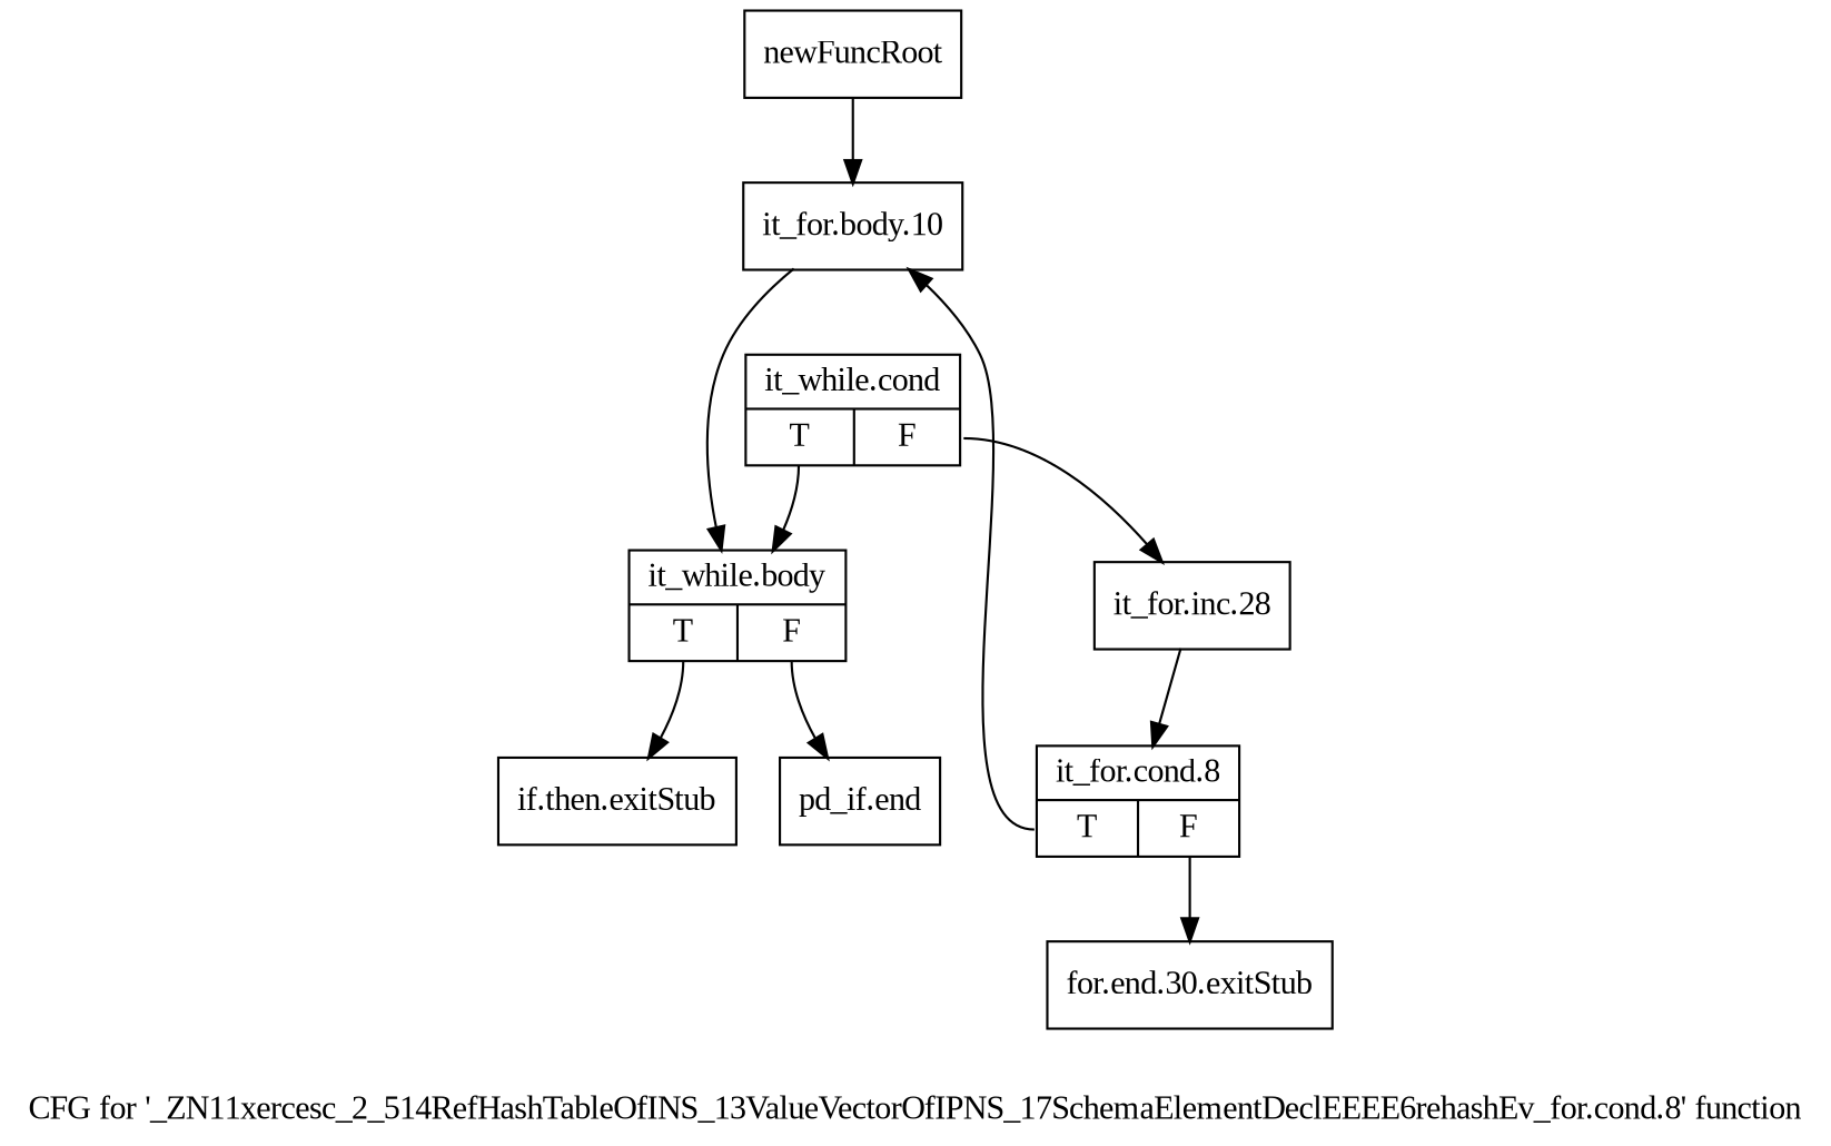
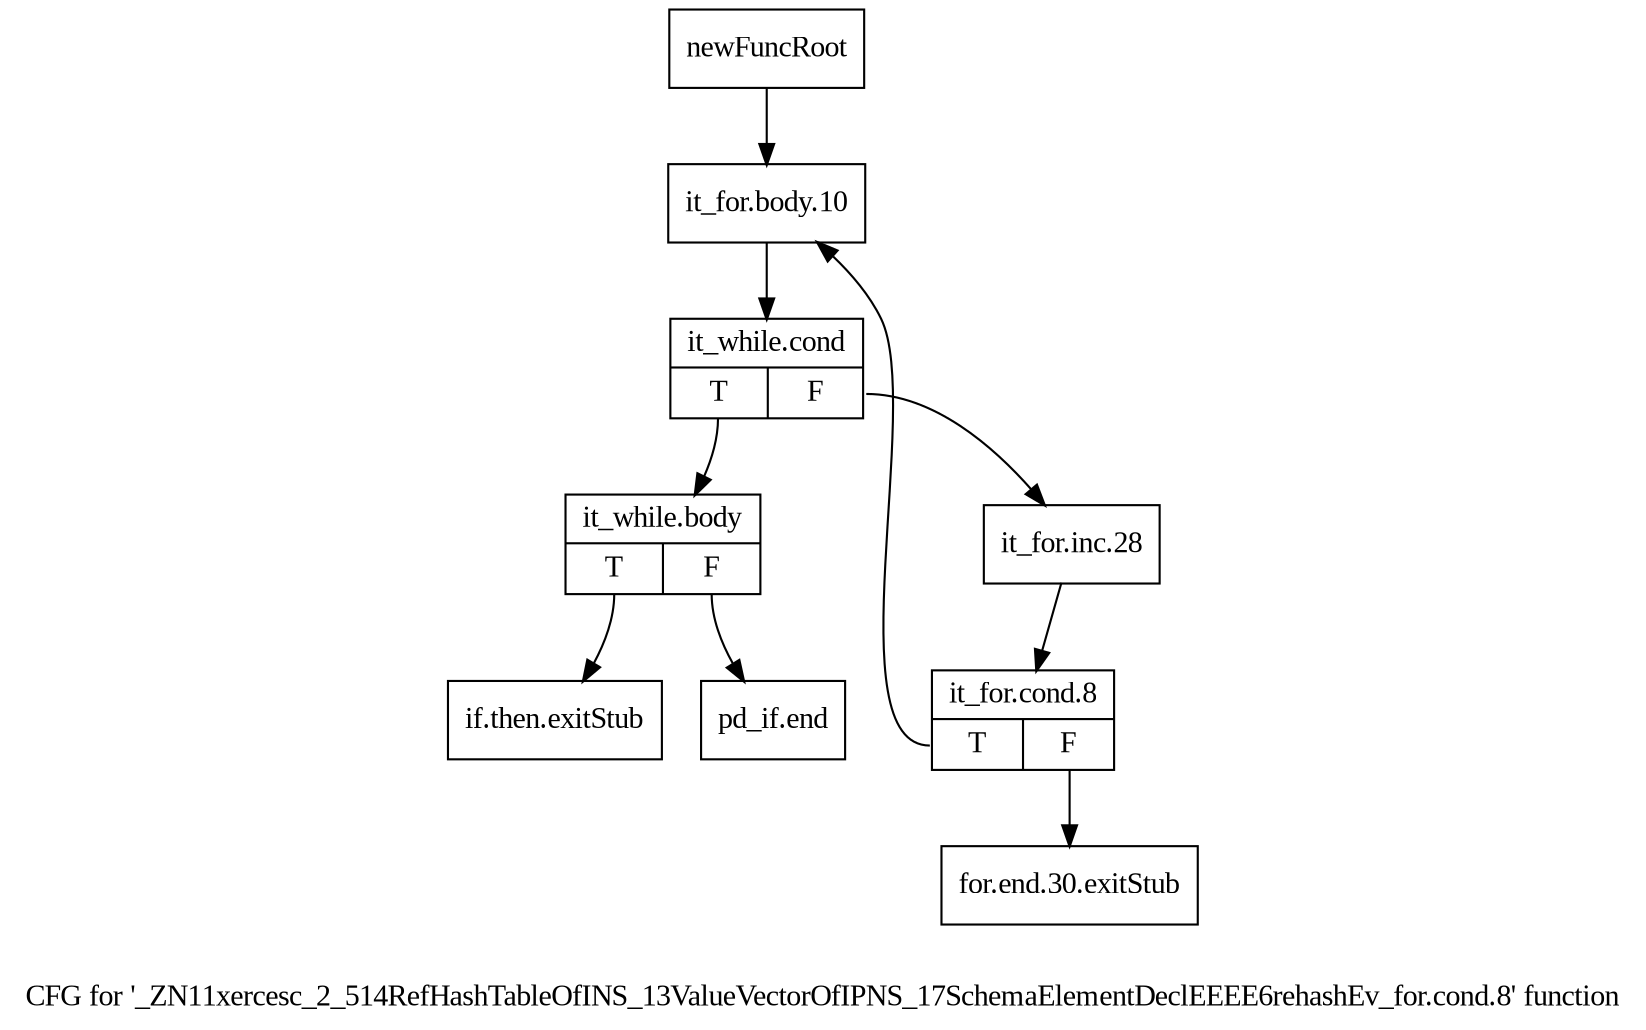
  digraph {
    fontname="Liberation Serif"
    label="CFG for '_ZN11xercesc_2_514RefHashTableOfINS_13ValueVectorOfIPNS_17SchemaElementDeclEEEE6rehashEv_for.cond.8' function"
    node [fontname="Liberation Serif" shape=record]
    edge [fontname="Liberation Serif"]
    n1 [label="{newFuncRoot}"]
    n2 [label="{it_for.body.10}"]
    n3 [label="{it_for.cond.8|{<s0>T|<s1>F}}"]
    n4 [label="{for.end.30.exitStub}"]
    n5 [label="{it_while.cond|{<s0>T|<s1>F}}"]
    n6 [label="{if.then.exitStub}"]
    n7 [label="{it_while.body|{<s0>T|<s1>F}}"]
    n8 [label="{it_for.inc.28}"]
    n9 [label="{pd_if.end}"]
    n1 -> n2
-   n2 -> n7
+   n2 -> n5
    n3 -> n2 [tailport=s0]
    n3 -> n4 [tailport=s1]
    n5 -> n7 [tailport=s0]
    n5 -> n8 [tailport=s1]
    n7 -> n6 [tailport=s0]
    n7 -> n9 [tailport=s1]
    n8 -> n3
  }
